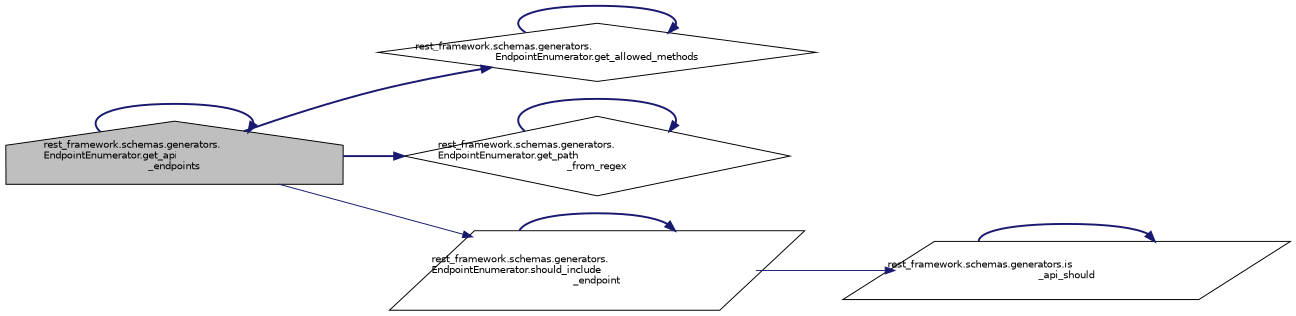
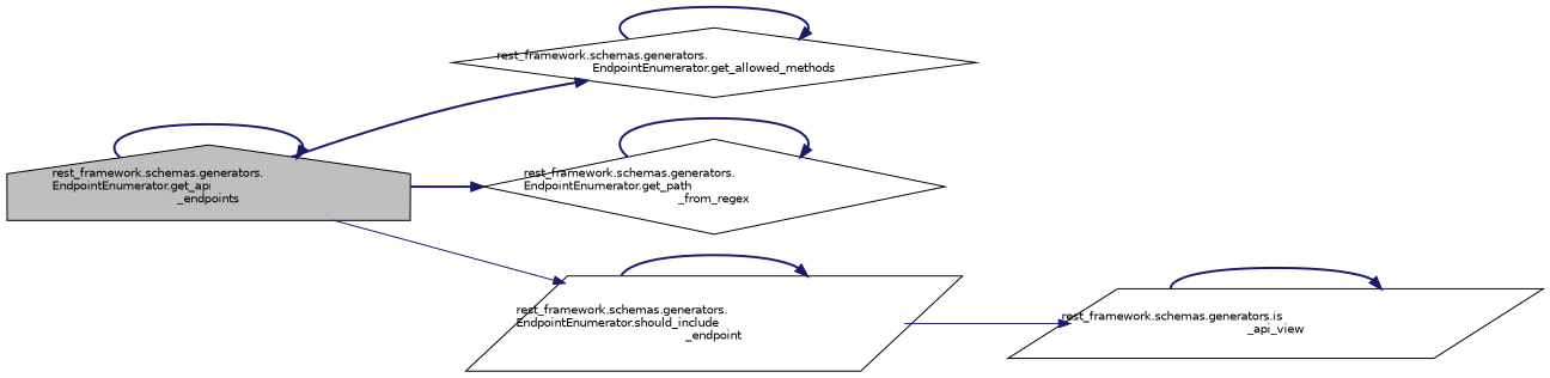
  digraph {
    rankdir=LR
    node [color=black fillcolor=white fontname=Helvetica fontsize=10 shape=diamond style=filled]
    edge [color=midnightblue fontname=Helvetica fontsize=10 labelfontname=Helvetica labelfontsize=10 style=bold]
    n1 [fillcolor=grey75 fontcolor=black height=0.2 label="rest_framework.schemas.generators.\lEndpointEnumerator.get_api\l_endpoints" shape=house width=0.4]
    n2 [height=0.2 label="rest_framework.schemas.generators.\lEndpointEnumerator.get_allowed_methods" width=0.4]
    n3 [height=0.2 label="rest_framework.schemas.generators.\lEndpointEnumerator.get_path\l_from_regex" width=0.4]
    n4 [height=0.2 label="rest_framework.schemas.generators.\lEndpointEnumerator.should_include\l_endpoint" shape=parallelogram width=0.4]
-   n5 [height=0.2 label="rest_framework.schemas.generators.is\l_api_should" shape=parallelogram width=0.4]
+   n5 [height=0.2 label="rest_framework.schemas.generators.is\l_api_view" shape=parallelogram width=0.4]
    n1 -> n1
    n1 -> n2
    n1 -> n3
    n1 -> n4 [style=solid]
    n2 -> n2
    n3 -> n3
    n4 -> n4
    n4 -> n5 [style=solid]
    n5 -> n5
  }
